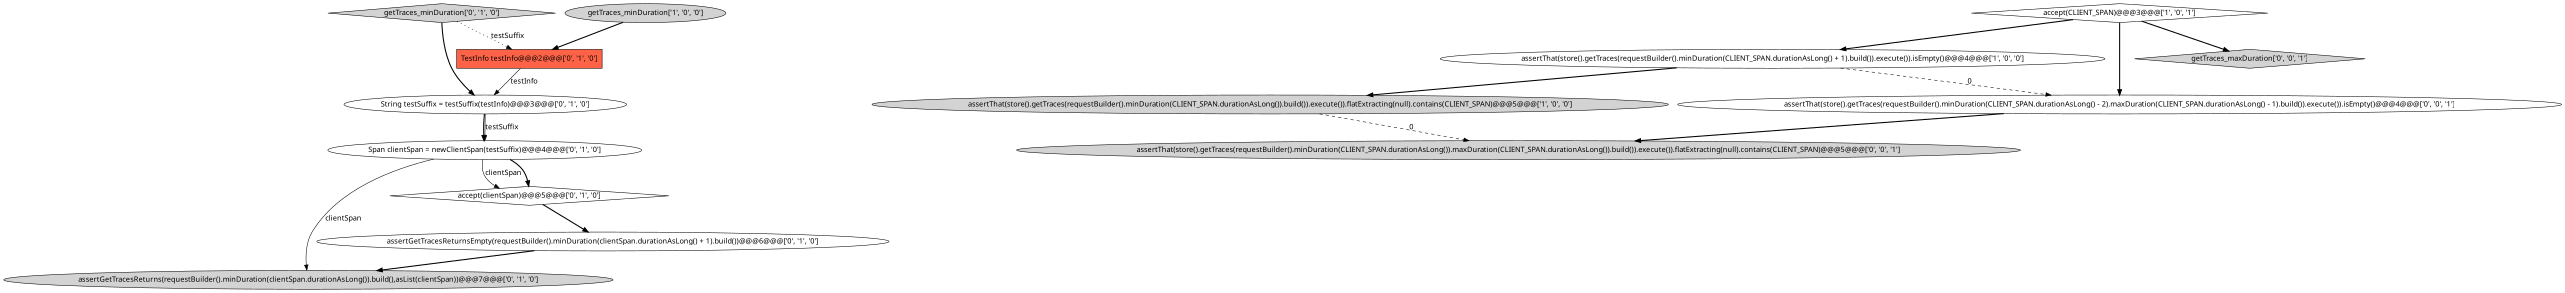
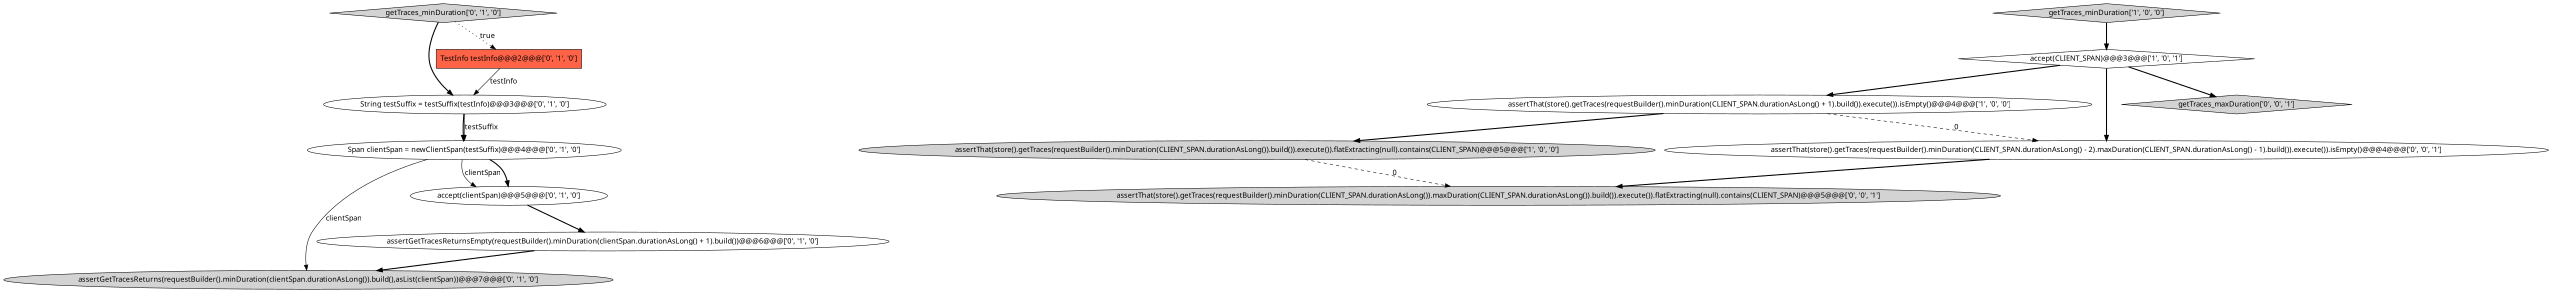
  digraph {
    fontname="Noto Sans"
    node [fillcolor=white fontname="Noto Sans" shape=ellipse style=filled]
    edge [fontname="Noto Sans" style=bold]
    n1 [label="assertGetTracesReturnsEmpty(requestBuilder().minDuration(clientSpan.durationAsLong() + 1).build())@@@6@@@['0', '1', '0']"]
    n2 [fillcolor=lightgray label="assertGetTracesReturns(requestBuilder().minDuration(clientSpan.durationAsLong()).build(),asList(clientSpan))@@@7@@@['0', '1', '0']"]
    n3 [fillcolor=lightgray label="assertThat(store().getTraces(requestBuilder().minDuration(CLIENT_SPAN.durationAsLong()).maxDuration(CLIENT_SPAN.durationAsLong()).build()).execute()).flatExtracting(null).contains(CLIENT_SPAN)@@@5@@@['0', '0', '1']"]
    n4 [label="assertThat(store().getTraces(requestBuilder().minDuration(CLIENT_SPAN.durationAsLong() + 1).build()).execute()).isEmpty()@@@4@@@['1', '0', '0']"]
    n5 [label="assertThat(store().getTraces(requestBuilder().minDuration(CLIENT_SPAN.durationAsLong() - 2).maxDuration(CLIENT_SPAN.durationAsLong() - 1).build()).execute()).isEmpty()@@@4@@@['0', '0', '1']"]
    n6 [fillcolor=lightgray label="assertThat(store().getTraces(requestBuilder().minDuration(CLIENT_SPAN.durationAsLong()).build()).execute()).flatExtracting(null).contains(CLIENT_SPAN)@@@5@@@['1', '0', '0']"]
    n7 [fillcolor=lightgray label="getTraces_maxDuration['0', '0', '1']" shape=diamond]
    n8 [label="accept(CLIENT_SPAN)@@@3@@@['1', '0', '1']" shape=diamond]
-   n9 [label="accept(clientSpan)@@@5@@@['0', '1', '0']" shape=diamond]
-   n10 [fillcolor=lightgray label="getTraces_minDuration['1', '0', '0']"]
+   n9 [label="accept(clientSpan)@@@5@@@['0', '1', '0']"]
+   n10 [fillcolor=lightgray label="getTraces_minDuration['1', '0', '0']" shape=diamond]
    n11 [fillcolor=lightgray label="getTraces_minDuration['0', '1', '0']" shape=diamond]
    n12 [label="String testSuffix = testSuffix(testInfo)@@@3@@@['0', '1', '0']"]
    n13 [fillcolor=tomato label="TestInfo testInfo@@@2@@@['0', '1', '0']" shape=box]
    n14 [label="Span clientSpan = newClientSpan(testSuffix)@@@4@@@['0', '1', '0']"]
    n1 -> n2
    n4 -> n5 [label=0 style=dashed]
    n4 -> n6
    n5 -> n3
    n6 -> n3 [label=0 style=dashed]
    n8 -> n4
    n8 -> n5
    n8 -> n7
    n9 -> n1
-   n10 -> n13
+   n10 -> n8
    n11 -> n12
-   n11 -> n13 [label=testSuffix style=dotted]
+   n11 -> n13 [label=true style=dotted]
    n12 -> n14
    n12 -> n14 [label=testSuffix style=solid]
    n13 -> n12 [label=testInfo style=solid]
    n14 -> n2 [label=clientSpan style=solid]
    n14 -> n9 [label=clientSpan style=solid]
    n14 -> n9
  }
